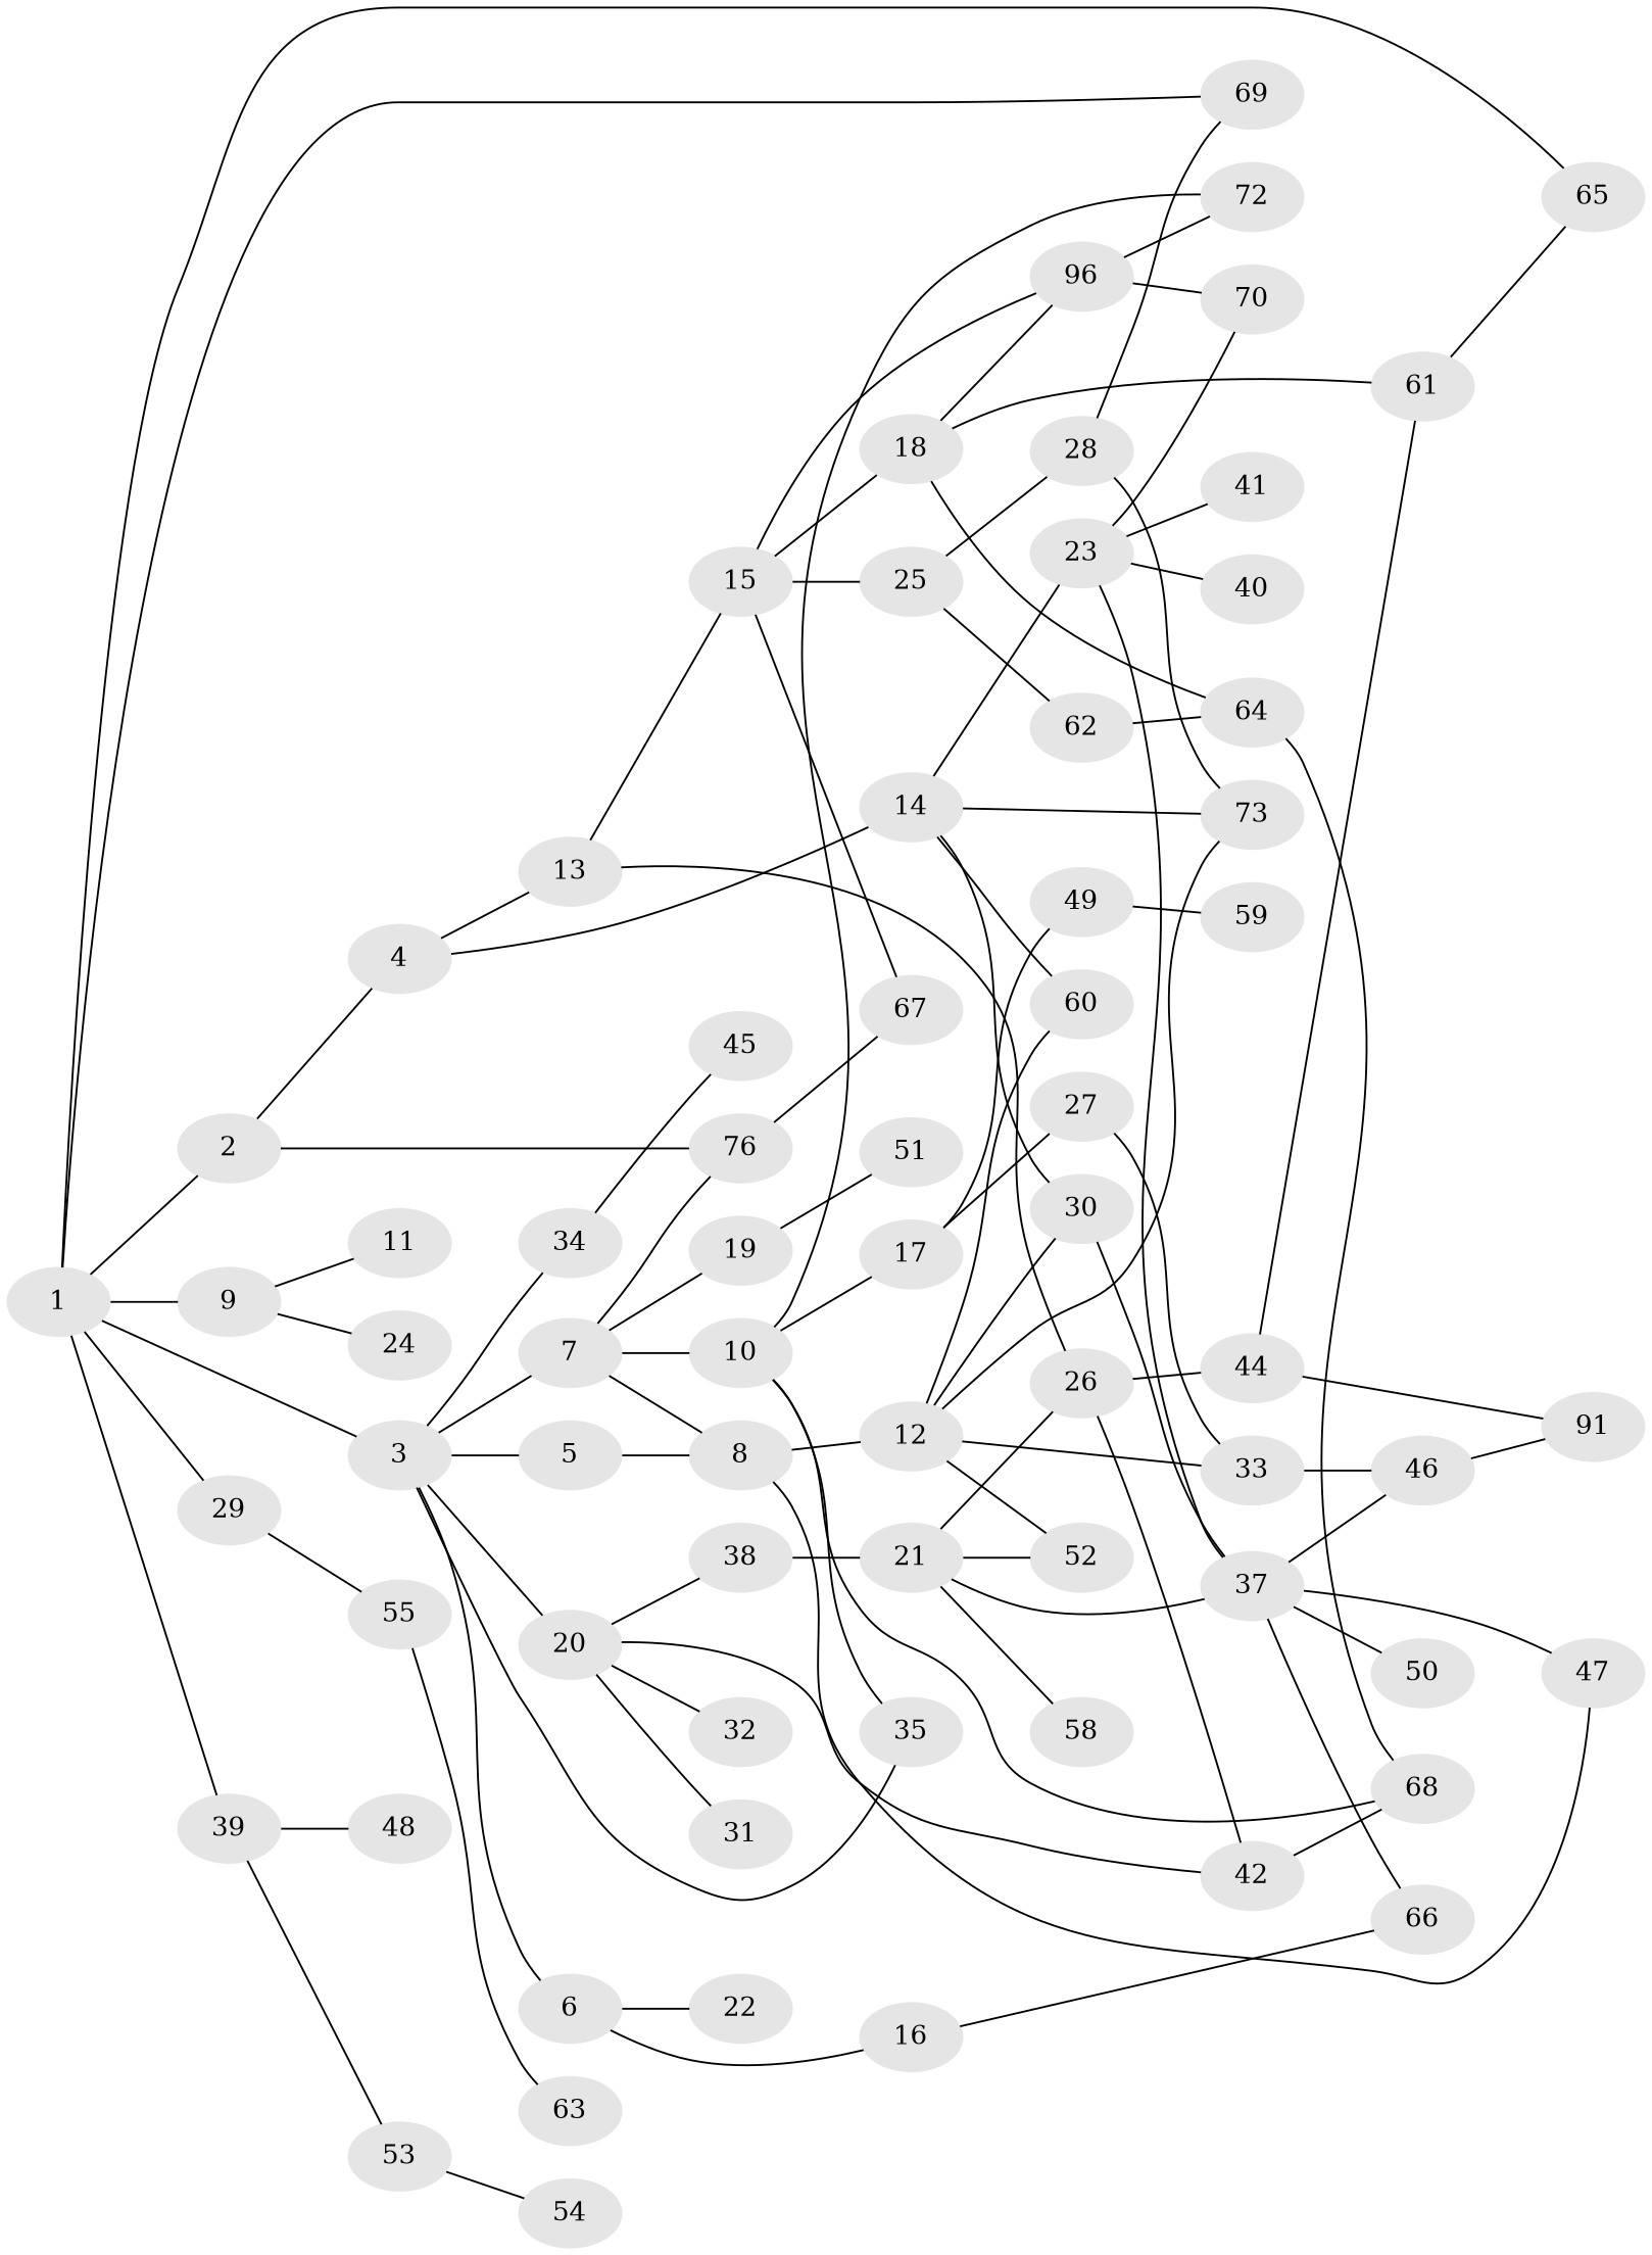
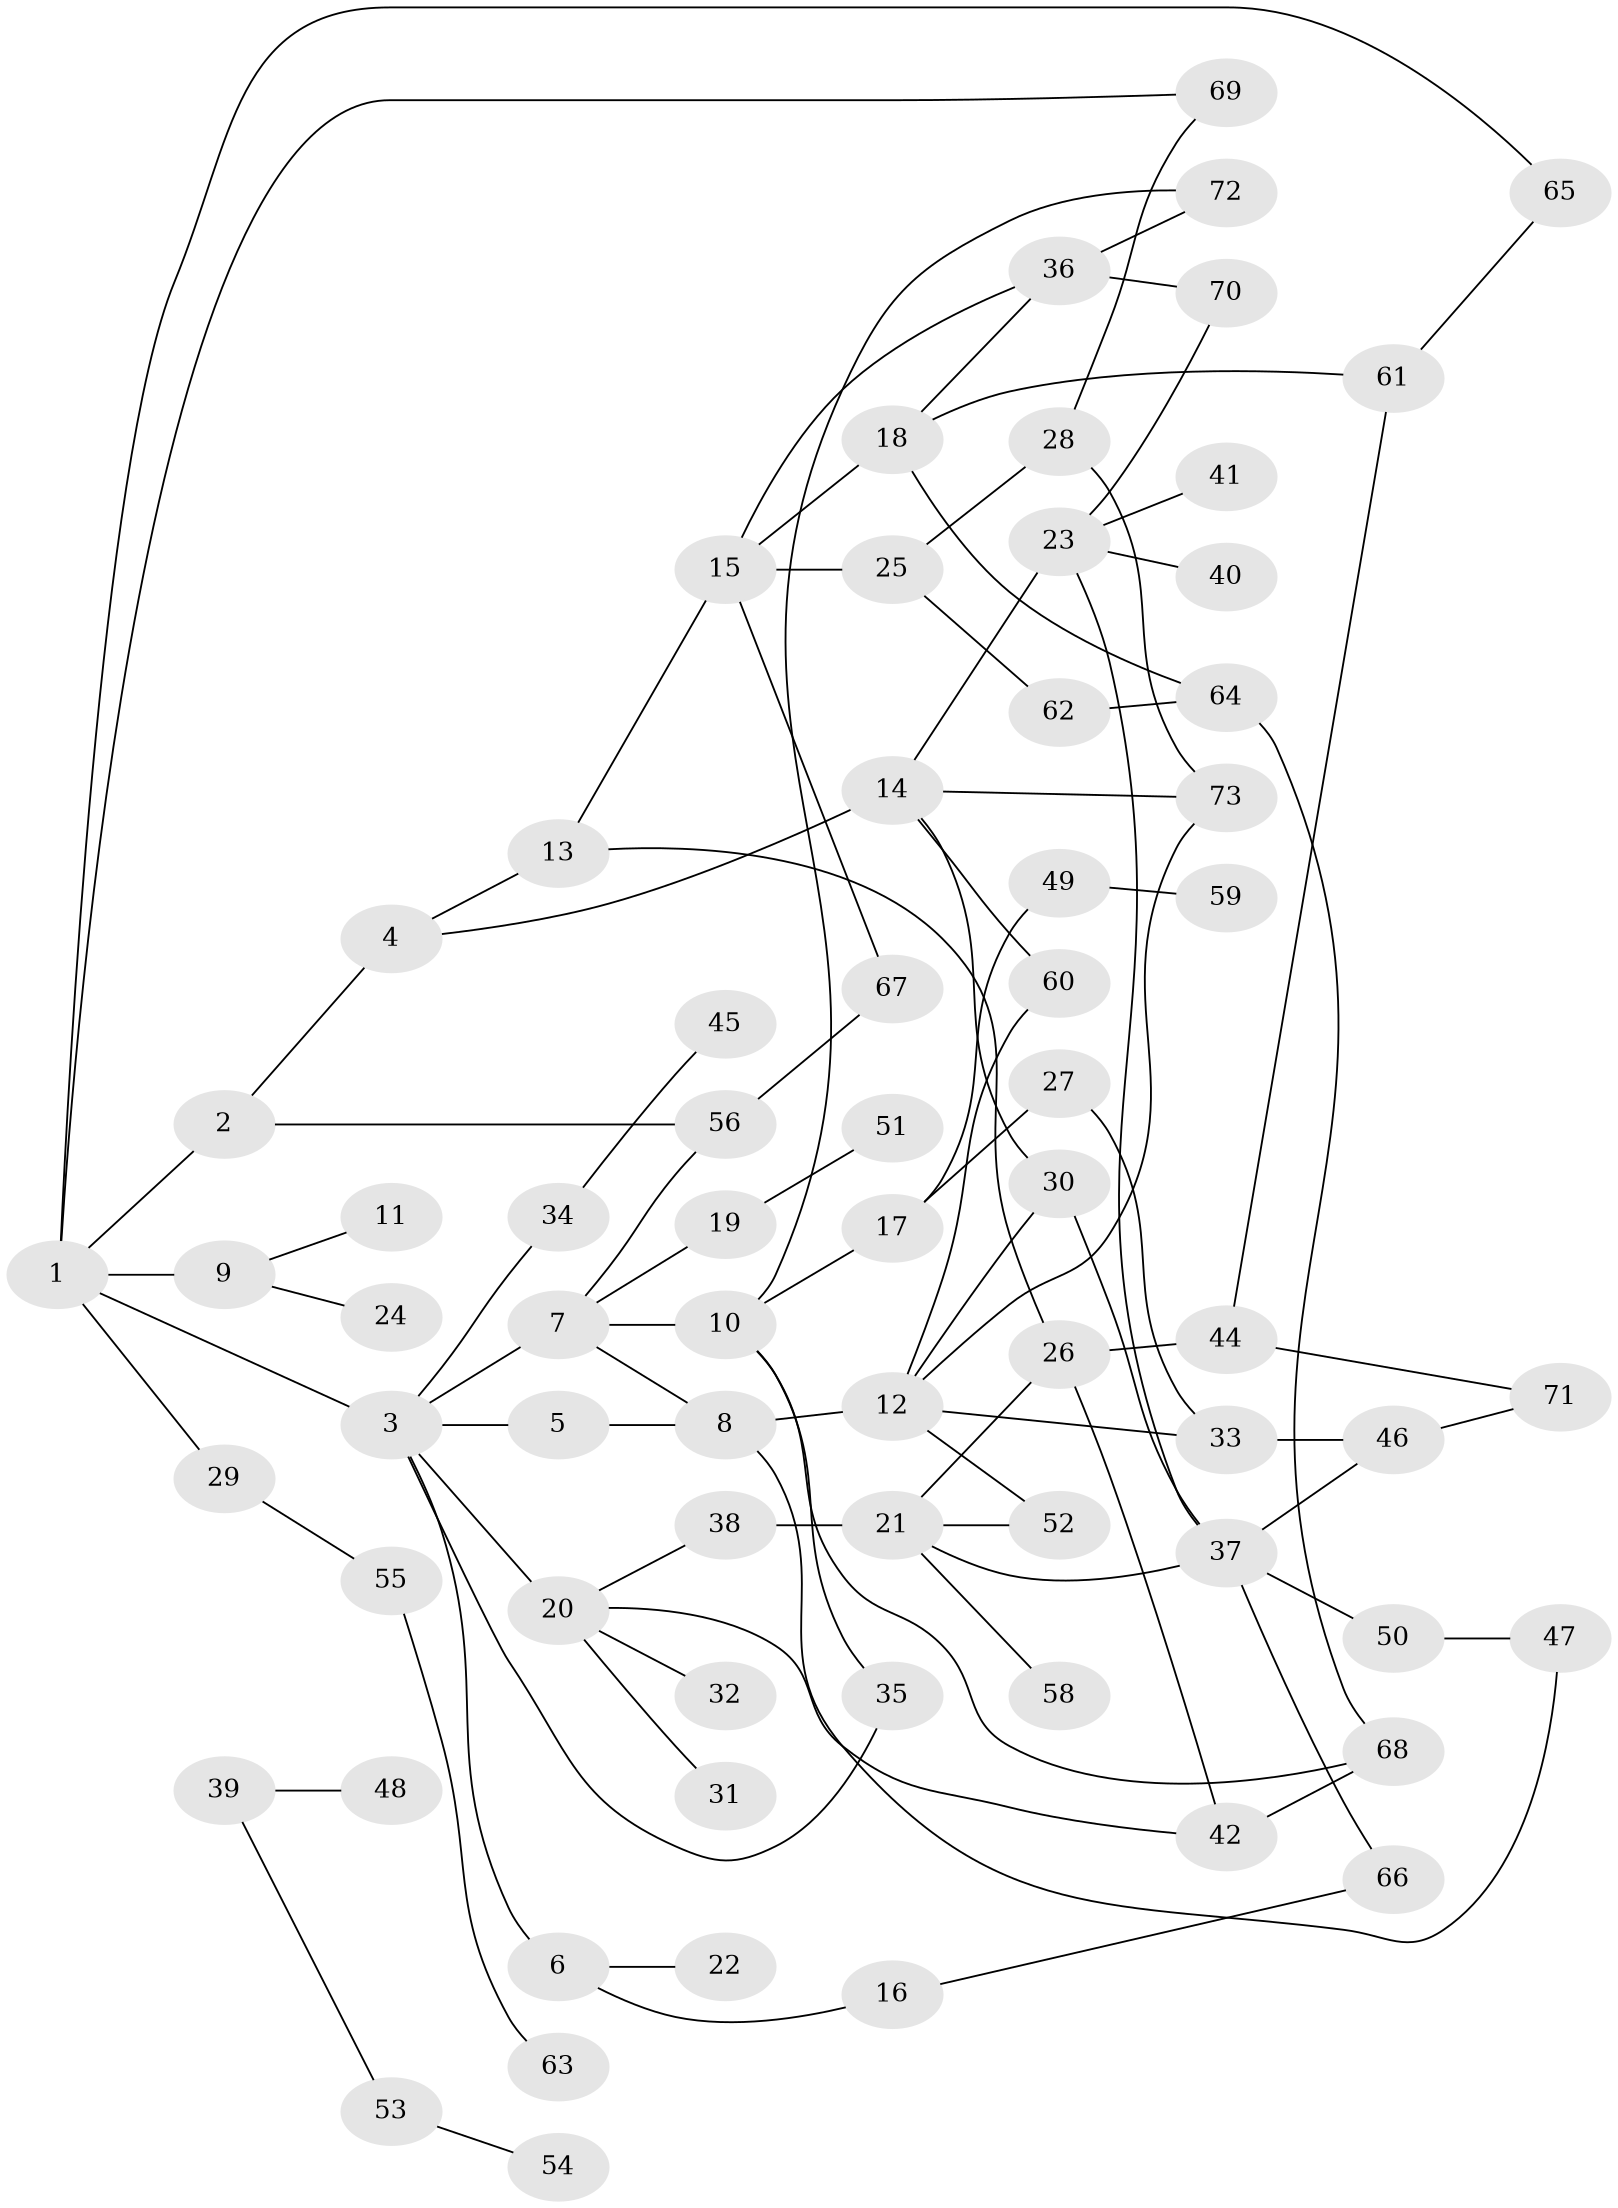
  graph {
    rankdir=LR
    node [color=gray90 style=filled]
    1
    2
    3
    9
    29
    39
    65
    69
    4
-   56 [label=76]
+   56
    5
    6
    7
    20
    34
    35
    11
    24
    55
    48
    53
    13
    14
    67
    8
    16
    22
    10
    19
    31
    32
    38
    42
    45
    15
    26
    30
    n38 [label=73]
    60
    23
    12
    47
    66
    17
    68
    72
    51
    33
    52
    27
    49
    37
    46
    18
    25
-   36 [label=96]
+   36
    44
    40
    41
    70
    61
    64
    28
    62
    59
    21
    58
    50
-   71 [label=91]
+   71
    63
    54
    1 -- 2
    1 -- 3
    1 -- 9
    1 -- 29
-   1 -- 39
    1 -- 65
    1 -- 69
    2 -- 4
    2 -- 56
    3 -- 5
    3 -- 6
    3 -- 7
    3 -- 20
    3 -- 34
    3 -- 35
    9 -- 11
    9 -- 24
    29 -- 55
    39 -- 48
    39 -- 53
    4 -- 13
    4 -- 14
    56 -- 67
    5 -- 8
    6 -- 16
    6 -- 22
    7 -- 56
    7 -- 8
    7 -- 10
    7 -- 19
    20 -- 31
    20 -- 32
    20 -- 38
    20 -- 42
    34 -- 45
    55 -- 63
    53 -- 54
    13 -- 15
    13 -- 26
    14 -- 30
    14 -- n38
    14 -- 60
    14 -- 23
    8 -- 12
    8 -- 47
    16 -- 66
    10 -- 35
    10 -- 17
    10 -- 68
    10 -- 72
    19 -- 51
    38 -- 21
    42 -- 68
    15 -- 67
    15 -- 18
    15 -- 25
    15 -- 36
    26 -- 42
    26 -- 44
    30 -- 37
    23 -- 37
    23 -- 40
    23 -- 41
    23 -- 70
    12 -- 30
    12 -- n38
    12 -- 60
    12 -- 33
    12 -- 52
    17 -- 27
    17 -- 49
    33 -- 46
    27 -- 33
    49 -- 59
-   37 -- 47
+   50 -- 47
    37 -- 66
    37 -- 46
    37 -- 50
    46 -- 71
    18 -- 36
    18 -- 61
    18 -- 64
    25 -- 28
    25 -- 62
    36 -- 72
    36 -- 70
    44 -- 61
    44 -- 71
    61 -- 65
    64 -- 68
    28 -- 69
    28 -- n38
    62 -- 64
    21 -- 26
    21 -- 52
    21 -- 37
    21 -- 58
  }
